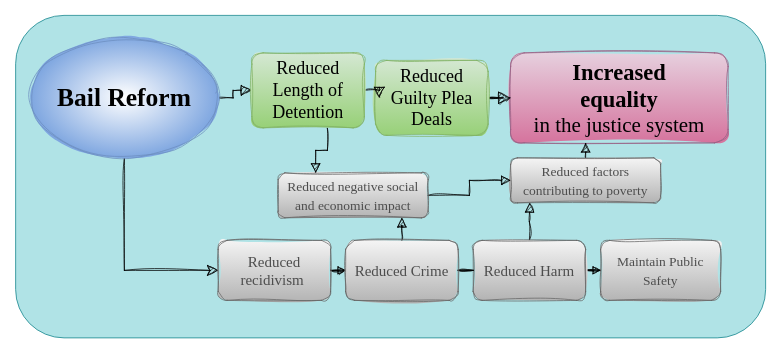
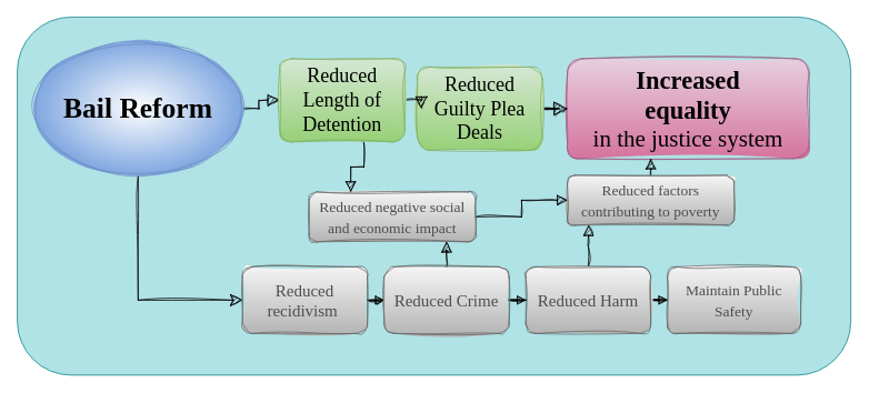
  <mxCell id="0" />
  <mxCell id="1" parent="0" />
  <mxCell id="2" value="" style="edgeStyle=orthogonalEdgeStyle;rounded=0;orthogonalLoop=1;jettySize=auto;html=1;fontFamily=Georgia;fontSize=20;startArrow=none;startFill=0;endArrow=none;endFill=1;startSize=10;endSize=10;sketch=1;curveFitting=1;jiggle=2;" edge="1" parent="1" source="6" target="20"><mxGeometry relative="1" as="geometry"><Array as="points" /><mxPoint x="150" y="210" as="sourcePoint" /><mxPoint x="597.5" y="110" as="targetPoint" /></mxGeometry></mxCell>
  <mxCell id="3" value="" style="rounded=1;whiteSpace=wrap;html=1;fontFamily=Georgia;fontSize=20;fillColor=#b0e3e6;strokeColor=#0e8088;glass=0;shadow=0;" parent="1" vertex="1"><mxGeometry y="20" width="1000" height="430" as="geometry" x="20" /></mxCell>
  <mxCell id="4" value="" style="edgeStyle=orthogonalEdgeStyle;rounded=0;orthogonalLoop=1;jettySize=auto;html=1;fontFamily=Georgia;fontSize=20;endSize=12;entryX=0;entryY=0.5;entryDx=0;entryDy=0;sketch=1;curveFitting=1;jiggle=2;" parent="1" source="6" target="20" edge="1"><mxGeometry relative="1" as="geometry" /></mxCell>
  <mxCell id="5" value="" style="edgeStyle=orthogonalEdgeStyle;rounded=0;orthogonalLoop=1;jettySize=auto;html=1;fontSize=30;endArrow=block;endFill=1;endSize=12;sketch=1;curveFitting=1;jiggle=2;" edge="1" parent="1" source="6" target="25"><mxGeometry relative="1" as="geometry" /></mxCell>
  <mxCell id="6" value="&lt;font size=&quot;1&quot; face=&quot;Georgia&quot;&gt;&lt;b style=&quot;font-size: 34px;&quot;&gt;Bail Reform&lt;/b&gt;&lt;/font&gt;" style="ellipse;whiteSpace=wrap;html=1;fillColor=default;strokeColor=#6c8ebf;gradientColor=#7ea6e0;gradientDirection=radial;sketch=1;curveFitting=1;jiggle=2;" parent="1" vertex="1"><mxGeometry x="40" y="50" width="250" height="160" as="geometry" /></mxCell>
  <mxCell id="7" value="&lt;font style=&quot;&quot;&gt;&lt;b style=&quot;font-size: 30px;&quot;&gt;Increased&lt;/b&gt;&lt;br&gt;&lt;b style=&quot;font-size: 30px;&quot;&gt;equality&lt;br&gt;&lt;/b&gt;&lt;font style=&quot;font-size: 28px;&quot;&gt;in the justice system&lt;/font&gt;&lt;/font&gt;" style="rounded=1;whiteSpace=wrap;html=1;fontFamily=Georgia;fontSize=20;fillColor=#e6d0de;gradientColor=#d5739d;strokeColor=#996185;gradientDirection=south;sketch=1;curveFitting=1;jiggle=2;" parent="1" vertex="1"><mxGeometry x="680" y="70" width="290" height="120" as="geometry" /></mxCell>
  <mxCell id="8" value="" style="edgeStyle=orthogonalEdgeStyle;rounded=0;orthogonalLoop=1;jettySize=auto;html=1;fontSize=24;endArrow=block;endFill=1;endSize=8;sketch=1;curveFitting=1;jiggle=2;" edge="1" parent="1" source="10" target="15"><mxGeometry relative="1" as="geometry" /></mxCell>
  <mxCell id="9" value="" style="edgeStyle=orthogonalEdgeStyle;rounded=0;orthogonalLoop=1;jettySize=auto;html=1;fontSize=34;endArrow=block;endFill=1;endSize=10;entryX=0.127;entryY=1.002;entryDx=0;entryDy=0;entryPerimeter=0;sketch=1;curveFitting=1;jiggle=2;" edge="1" parent="1" source="10" target="17"><mxGeometry relative="1" as="geometry" /></mxCell>
  <mxCell id="10" value="&lt;font color=&quot;#4d4d4d&quot;&gt;Reduced Harm&lt;/font&gt;" style="rounded=1;whiteSpace=wrap;html=1;fontFamily=Georgia;fontSize=20;fillColor=#f5f5f5;strokeColor=#666666;gradientColor=#b3b3b3;sketch=1;curveFitting=1;jiggle=2;" parent="1" vertex="1"><mxGeometry x="630" y="320" width="150" height="80" as="geometry" /></mxCell>
  <mxCell id="11" value="" style="edgeStyle=orthogonalEdgeStyle;rounded=0;orthogonalLoop=1;jettySize=auto;html=1;fontFamily=Georgia;fontSize=20;endArrow=block;endFill=1;endSize=8;sketch=1;curveFitting=1;jiggle=2;" parent="1" source="20" target="14" edge="1"><mxGeometry relative="1" as="geometry" /></mxCell>
- <mxCell id="12" value="" style="edgeStyle=orthogonalEdgeStyle;rounded=0;orthogonalLoop=1;jettySize=auto;html=1;fontFamily=Georgia;fontSize=20;endArrow=none;endFill=1;endSize=8;sketch=1;curveFitting=1;jiggle=2;" parent="1" source="14" target="10" edge="1"><mxGeometry relative="1" as="geometry" /></mxCell>
+ <mxCell id="12" value="" style="edgeStyle=orthogonalEdgeStyle;rounded=0;orthogonalLoop=1;jettySize=auto;html=1;fontFamily=Georgia;fontSize=20;endArrow=block;endFill=1;endSize=8;sketch=1;curveFitting=1;jiggle=2;" parent="1" source="14" target="10" edge="1"><mxGeometry relative="1" as="geometry" /></mxCell>
  <mxCell id="13" value="" style="edgeStyle=orthogonalEdgeStyle;rounded=0;orthogonalLoop=1;jettySize=auto;html=1;fontSize=34;endArrow=block;endFill=1;endSize=10;sketch=1;curveFitting=1;jiggle=2;" edge="1" parent="1" source="14"><mxGeometry relative="1" as="geometry"><mxPoint x="535" y="290" as="targetPoint" /></mxGeometry></mxCell>
  <mxCell id="14" value="&lt;font color=&quot;#4d4d4d&quot;&gt;Reduced Crime&lt;/font&gt;" style="rounded=1;whiteSpace=wrap;html=1;fontFamily=Georgia;fontSize=20;fillColor=#f5f5f5;strokeColor=#666666;gradientColor=#b3b3b3;sketch=1;curveFitting=1;jiggle=2;" parent="1" vertex="1"><mxGeometry x="460" y="320" width="150" height="80" as="geometry" /></mxCell>
  <mxCell id="15" value="&lt;font color=&quot;#4d4d4d&quot; style=&quot;font-size: 18px;&quot;&gt;Maintain Public Safety&lt;/font&gt;" style="rounded=1;whiteSpace=wrap;html=1;fontFamily=Georgia;fontSize=20;fillColor=#f5f5f5;strokeColor=#666666;gradientColor=#b3b3b3;sketch=1;curveFitting=1;jiggle=2;" parent="1" vertex="1"><mxGeometry x="800" y="320" width="160" height="80" as="geometry" /></mxCell>
  <mxCell id="16" value="" style="edgeStyle=orthogonalEdgeStyle;rounded=0;orthogonalLoop=1;jettySize=auto;html=1;fontSize=34;endArrow=block;endFill=1;endSize=10;sketch=1;curveFitting=1;jiggle=2;" edge="1" parent="1" source="17"><mxGeometry relative="1" as="geometry"><mxPoint x="780" as="targetPoint" y="190" /></mxGeometry></mxCell>
  <mxCell id="17" value="&lt;font color=&quot;#4d4d4d&quot; style=&quot;font-size: 18px;&quot;&gt;Reduced factors contributing to poverty&lt;/font&gt;" style="rounded=1;whiteSpace=wrap;html=1;fontFamily=Georgia;fontSize=20;fillColor=#f5f5f5;strokeColor=#666666;gradientColor=#b3b3b3;sketch=1;curveFitting=1;jiggle=2;" parent="1" vertex="1"><mxGeometry x="680" y="210" width="200" height="60" as="geometry" /></mxCell>
  <mxCell id="18" value="" style="edgeStyle=orthogonalEdgeStyle;rounded=0;orthogonalLoop=1;jettySize=auto;html=1;fontSize=30;endArrow=block;endFill=1;endSize=10;sketch=1;curveFitting=1;jiggle=2;" edge="1" parent="1" source="19" target="17"><mxGeometry relative="1" as="geometry" /></mxCell>
  <mxCell id="19" value="&lt;font color=&quot;#4d4d4d&quot; style=&quot;font-size: 18px;&quot;&gt;Reduced negative social and economic impact&lt;/font&gt;" style="rounded=1;whiteSpace=wrap;html=1;fontFamily=Georgia;fontSize=20;fillColor=#f5f5f5;strokeColor=#666666;gradientColor=#b3b3b3;sketch=1;curveFitting=1;jiggle=2;" parent="1" vertex="1"><mxGeometry x="370" y="230" width="200" height="60" as="geometry" /></mxCell>
  <mxCell id="20" value="&lt;font color=&quot;#4d4d4d&quot;&gt;Reduced recidivism&amp;nbsp;&lt;/font&gt;" style="rounded=1;whiteSpace=wrap;html=1;fontFamily=Georgia;fontSize=20;fillColor=#f5f5f5;strokeColor=#666666;gradientColor=#b3b3b3;sketch=1;curveFitting=1;jiggle=2;" parent="1" vertex="1"><mxGeometry x="290" y="320" width="150" height="80" as="geometry" /></mxCell>
  <mxCell id="21" value="" style="edgeStyle=orthogonalEdgeStyle;rounded=0;orthogonalLoop=1;jettySize=auto;html=1;fontSize=30;endArrow=block;endFill=1;endSize=14;sketch=1;curveFitting=1;jiggle=2;" edge="1" parent="1" source="22" target="7"><mxGeometry relative="1" as="geometry" /></mxCell>
  <mxCell id="22" value="&lt;font style=&quot;font-size: 24px;&quot;&gt;Reduced Guilty Plea Deals&lt;/font&gt;" style="rounded=1;whiteSpace=wrap;html=1;fontFamily=Georgia;fontSize=20;fillColor=#d5e8d4;gradientColor=#97d077;strokeColor=#82b366;sketch=1;curveFitting=1;jiggle=2;" vertex="1" parent="1"><mxGeometry x="500" y="80" width="150" height="100" as="geometry" /></mxCell>
  <mxCell id="23" value="" style="edgeStyle=orthogonalEdgeStyle;rounded=0;orthogonalLoop=1;jettySize=auto;html=1;fontSize=30;endArrow=block;endFill=1;endSize=12;sketch=1;curveFitting=1;jiggle=2;" edge="1" parent="1" source="25" target="22"><mxGeometry relative="1" as="geometry" /></mxCell>
  <mxCell id="24" value="" style="edgeStyle=orthogonalEdgeStyle;rounded=0;sketch=1;orthogonalLoop=1;jettySize=auto;html=1;fontSize=34;fontColor=#4D4D4D;endArrow=block;endFill=1;endSize=10;entryX=0.25;entryY=0;entryDx=0;entryDy=0;exitX=0.671;exitY=1.005;exitDx=0;exitDy=0;exitPerimeter=0;" edge="1" parent="1" source="25" target="19"><mxGeometry relative="1" as="geometry" /></mxCell>
  <mxCell id="25" value="&lt;font style=&quot;font-size: 24px;&quot;&gt;Reduced Length of Detention&lt;/font&gt;" style="rounded=1;whiteSpace=wrap;html=1;fontFamily=Georgia;fontSize=20;fillColor=#d5e8d4;gradientColor=#97d077;strokeColor=#82b366;sketch=1;curveFitting=1;jiggle=2;" vertex="1" parent="1"><mxGeometry x="335" y="70" width="150" height="100" as="geometry" /></mxCell>
